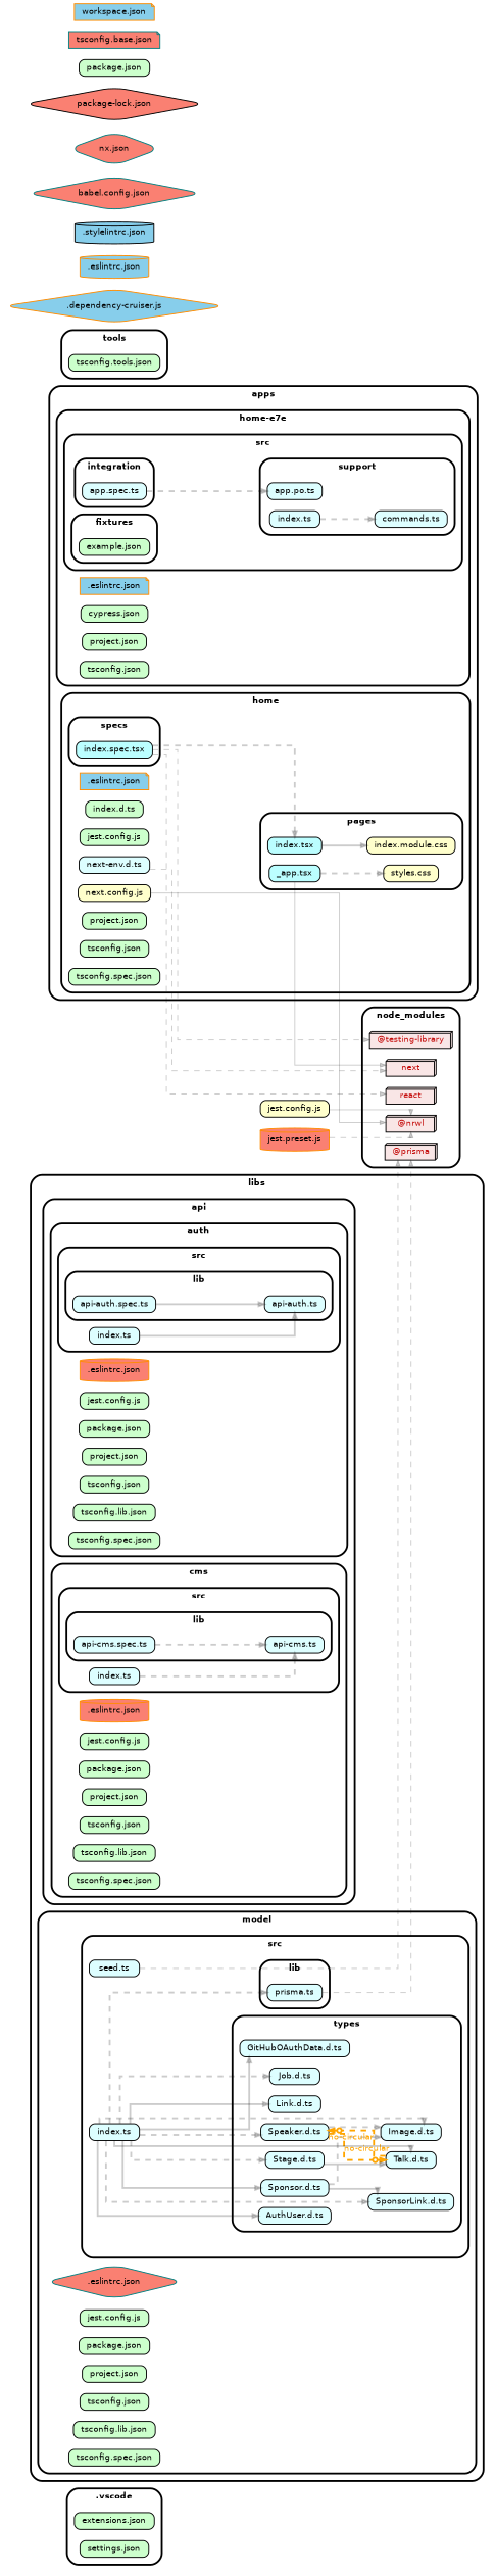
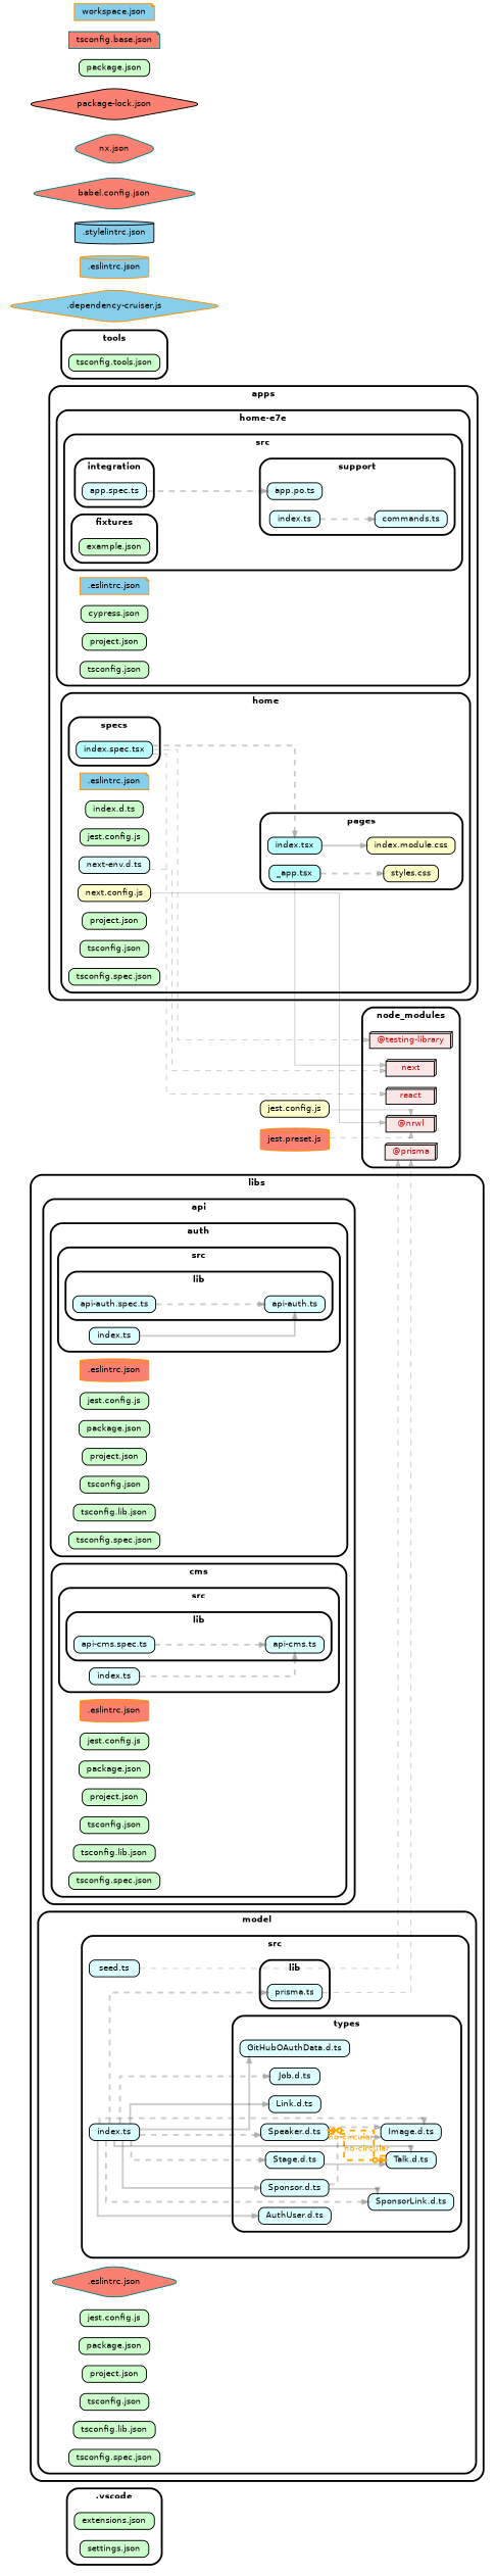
  strict digraph {
    compound=true
    fillcolor="#ffffff"
    fontname="Helvetica-bold"
    fontsize=9
    nodesep=0.16
    ordering=out
    rankdir=LR
    ranksep=0.18
    splines=ortho
    style="rounded,bold,filled"
    node [color=black fillcolor="#ccffcc" fontcolor=black fontname=Helvetica fontsize=9 shape=box style="rounded, filled"]
    edge [arrowhead=normal arrowsize=0.6 color="#00000033" fontname=Helvetica fontsize=9 penwidth=2.0 style=dashed]
    n1 [height=0.2 label=<extensions.json>]
    n2 [height=0.2 label=<settings.json>]
    n3 [fillcolor="#ddfeff" height=0.2 label=<app.spec.ts>]
    n4 [height=0.2 label=<example.json>]
    n5 [fillcolor="#ddfeff" height=0.2 label=<app.po.ts>]
    n6 [fillcolor="#ddfeff" height=0.2 label=<commands.ts>]
    n7 [fillcolor="#ddfeff" height=0.2 label=<index.ts>]
    n8 [color=darkorange fillcolor=skyblue height=0.2 label=".eslintrc.json" shape=note style="rounded, filled,filled"]
    n9 [height=0.2 label=<cypress.json>]
    n10 [height=0.2 label=<project.json>]
    n11 [height=0.2 label=<tsconfig.json>]
    n12 [fillcolor="#bbfeff" height=0.2 label=<_app.tsx>]
    n13 [fillcolor="#ffffcc" height=0.2 label=<styles.css>]
    n14 [fillcolor="#ffffcc" height=0.2 label=<index.module.css>]
    n15 [fillcolor="#bbfeff" height=0.2 label=<index.tsx>]
    n16 [fillcolor="#bbfeff" height=0.2 label=<index.spec.tsx>]
    n17 [color=darkorange fillcolor=skyblue height=0.2 label=".eslintrc.json" shape=note style="rounded, filled,filled"]
    n18 [height=0.2 label=<index.d.ts>]
    n19 [height=0.2 label=<jest.config.js>]
    n20 [fillcolor="#ddfeff" height=0.2 label=<next-env.d.ts>]
    n21 [fillcolor="#ffffcc" height=0.2 label=<next.config.js>]
    n22 [height=0.2 label=<project.json>]
    n23 [height=0.2 label=<tsconfig.json>]
    n24 [height=0.2 label=<tsconfig.spec.json>]
    n25 [fillcolor="#ddfeff" height=0.2 label=<api-auth.ts>]
    n26 [fillcolor="#ddfeff" height=0.2 label=<api-auth.spec.ts>]
    n27 [fillcolor="#ddfeff" height=0.2 label=<index.ts>]
    n28 [color=darkorange fillcolor=salmon height=0.2 label=".eslintrc.json" shape=cylinder style="rounded, filled,filled"]
    n29 [height=0.2 label=<jest.config.js>]
    n30 [height=0.2 label=<package.json>]
    n31 [height=0.2 label=<project.json>]
    n32 [height=0.2 label=<tsconfig.json>]
    n33 [height=0.2 label=<tsconfig.lib.json>]
    n34 [height=0.2 label=<tsconfig.spec.json>]
    n35 [fillcolor="#ddfeff" height=0.2 label=<api-cms.ts>]
    n36 [fillcolor="#ddfeff" height=0.2 label=<api-cms.spec.ts>]
    n37 [fillcolor="#ddfeff" height=0.2 label=<index.ts>]
    n38 [color=darkorange fillcolor=salmon height=0.2 label=".eslintrc.json" shape=cylinder style="rounded, filled,filled"]
    n39 [height=0.2 label=<jest.config.js>]
    n40 [height=0.2 label=<package.json>]
    n41 [height=0.2 label=<project.json>]
    n42 [height=0.2 label=<tsconfig.json>]
    n43 [height=0.2 label=<tsconfig.lib.json>]
    n44 [height=0.2 label=<tsconfig.spec.json>]
    n45 [fillcolor="#ddfeff" height=0.2 label=<prisma.ts>]
    n46 [fillcolor="#ddfeff" height=0.2 label=<AuthUser.d.ts>]
    n47 [fillcolor="#ddfeff" height=0.2 label=<GitHubOAuthData.d.ts>]
    n48 [fillcolor="#ddfeff" height=0.2 label=<Image.d.ts>]
    n49 [fillcolor="#ddfeff" height=0.2 label=<Job.d.ts>]
    n50 [fillcolor="#ddfeff" height=0.2 label=<Link.d.ts>]
    n51 [fillcolor="#ddfeff" height=0.2 label=<Speaker.d.ts>]
    n52 [fillcolor="#ddfeff" height=0.2 label=<Sponsor.d.ts>]
    n53 [fillcolor="#ddfeff" height=0.2 label=<SponsorLink.d.ts>]
    n54 [fillcolor="#ddfeff" height=0.2 label=<Stage.d.ts>]
    n55 [fillcolor="#ddfeff" height=0.2 label=<Talk.d.ts>]
    n56 [fillcolor="#ddfeff" height=0.2 label=<index.ts>]
    n57 [fillcolor="#ddfeff" height=0.2 label=<seed.ts>]
    n58 [color=teal fillcolor=salmon height=0.2 label=".eslintrc.json" shape=diamond style="rounded, filled,filled"]
    n59 [height=0.2 label=<jest.config.js>]
    n60 [height=0.2 label=<package.json>]
    n61 [height=0.2 label=<project.json>]
    n62 [height=0.2 label=<tsconfig.json>]
    n63 [height=0.2 label=<tsconfig.lib.json>]
    n64 [height=0.2 label=<tsconfig.spec.json>]
    n65 [fillcolor="#c40b0a1a" fontcolor="#c40b0a" height=0.2 label=<next> shape=box3d]
    n66 [fillcolor="#c40b0a1a" fontcolor="#c40b0a" height=0.2 label=<@nrwl> shape=box3d]
    n67 [fillcolor="#c40b0a1a" fontcolor="#c40b0a" height=0.2 label=<@testing-library> shape=box3d]
    n68 [fillcolor="#c40b0a1a" fontcolor="#c40b0a" height=0.2 label=<react> shape=box3d]
    n69 [fillcolor="#c40b0a1a" fontcolor="#c40b0a" height=0.2 label=<@prisma> shape=box3d]
    n70 [height=0.2 label=<tsconfig.tools.json>]
    n71 [color=darkorange fillcolor=skyblue height=0.2 label=".dependency-cruiser.js" shape=diamond style="rounded, filled,filled"]
    n72 [color=darkorange fillcolor=skyblue height=0.2 label=".eslintrc.json" shape=cylinder style="rounded, filled,filled"]
    n73 [fillcolor=skyblue height=0.2 label=".stylelintrc.json" shape=cylinder style="rounded, filled,filled"]
    n74 [color=teal fillcolor=salmon height=0.2 label="babel.config.json" shape=diamond style="rounded, filled,filled"]
    n75 [fillcolor="#ffffcc" height=0.2 label=<jest.config.js>]
    n76 [color=darkorange fillcolor=salmon height=0.2 label="jest.preset.js" shape=cylinder style="rounded, filled,filled"]
    n77 [color=teal fillcolor=salmon height=0.2 label="nx.json" shape=diamond style="rounded, filled,filled"]
    n78 [fillcolor=salmon height=0.2 label="package-lock.json" shape=diamond style="rounded, filled,filled"]
    n79 [height=0.2 label=<package.json>]
    n80 [color=teal fillcolor=salmon height=0.2 label="tsconfig.base.json" shape=note style="rounded, filled,filled"]
    n81 [color=darkorange fillcolor=skyblue height=0.2 label="workspace.json" shape=note style="rounded, filled,filled"]
    subgraph cluster_1 {
      label=".vscode"
      n1
      n2
    }
    subgraph cluster_2 {
      label=apps
      subgraph cluster_3 {
        label="home-e7e"
        n8
        n9
        n10
        n11
        subgraph cluster_4 {
          label=src
          subgraph cluster_5 {
            label=integration
            n3
          }
          subgraph cluster_6 {
            label=fixtures
            n4
          }
          subgraph cluster_7 {
            label=support
            n5
            n6
            n7
          }
        }
      }
      subgraph cluster_8 {
        label=home
        n17
        n18
        n19
        n20
        n21
        n22
        n23
        n24
        subgraph cluster_9 {
          label=pages
          n12
          n13
          n14
          n15
        }
        subgraph cluster_10 {
          label=specs
          n16
        }
      }
    }
    subgraph cluster_11 {
      label=libs
      subgraph cluster_12 {
        label=api
        subgraph cluster_13 {
          label=auth
          n28
          n29
          n30
          n31
          n32
          n33
          n34
          subgraph cluster_14 {
            label=src
            n27
            subgraph cluster_15 {
              label=lib
              n25
              n26
            }
          }
        }
        subgraph cluster_16 {
          label=cms
          n38
          n39
          n40
          n41
          n42
          n43
          n44
          subgraph cluster_17 {
            label=src
            n37
            subgraph cluster_18 {
              label=lib
              n35
              n36
            }
          }
        }
      }
      subgraph cluster_19 {
        label=model
        n58
        n59
        n60
        n61
        n62
        n63
        n64
        subgraph cluster_20 {
          label=src
          n56
          n57
          subgraph cluster_21 {
            label=lib
            n45
          }
          subgraph cluster_22 {
            label=types
            n46
            n47
            n48
            n49
            n50
            n51
            n52
            n53
            n54
            n55
          }
        }
      }
    }
    subgraph cluster_23 {
      label=node_modules
      n65
      n66
      n67
      n68
      n69
    }
    subgraph cluster_24 {
      label=tools
      n70
    }
    n3 -> n5
    n7 -> n6
    n12 -> n13
    n12 -> n65 [penwidth=1.0 style=bold]
    n15 -> n14 [style=bold]
    n16 -> n15
    n16 -> n67 [penwidth=1.0]
    n16 -> n68 [penwidth=1.0]
    n20 -> n65 [penwidth=1.0]
    n21 -> n66 [penwidth=1.0 style=bold]
-   n26 -> n25 [style=bold]
+   n26 -> n25
    n27 -> n25 [style=bold]
    n36 -> n35
    n37 -> n35
    n45 -> n69 [penwidth=1.0]
    n51 -> n48
    n51 -> n55 [arrowhead=normalnoneodot color=orange fontcolor=orange xlabel="no-circular"]
    n52 -> n48
    n52 -> n53 [style=bold]
    n54 -> n55 [style=bold]
    n55 -> n51 [arrowhead=normalnoneodot color=orange fontcolor=orange xlabel="no-circular"]
    n56 -> n45
    n56 -> n46 [style=bold]
    n56 -> n47 [style=bold]
    n56 -> n48
    n56 -> n49
    n56 -> n50 [style=bold]
    n56 -> n51
    n56 -> n52 [style=bold]
    n56 -> n53
    n56 -> n54
    n56 -> n55 [style=bold]
    n57 -> n69 [penwidth=1.0]
    n75 -> n66 [penwidth=1.0 style=bold]
    n76 -> n66 [penwidth=1.0]
  }
